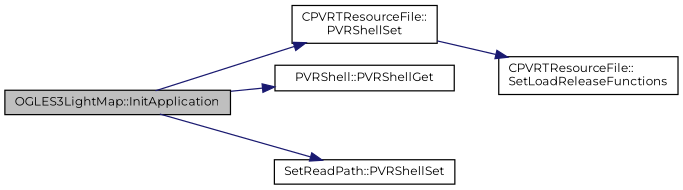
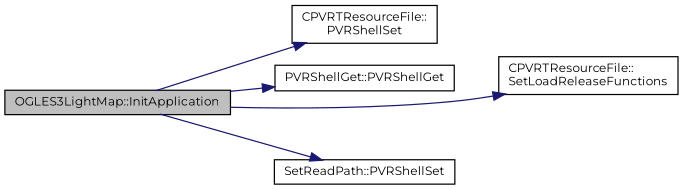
  digraph {
    fontname=Montserrat
    rankdir=LR
    node [color=black fillcolor=white fontname=Montserrat fontsize=10 shape=record style=filled]
    edge [color=midnightblue fontname=Montserrat fontsize=10 labelfontname=Helvetica labelfontsize=10 style=solid]
    n1 [fillcolor=grey75 fontcolor=black height=0.2 label="OGLES3LightMap::InitApplication" width=0.4]
    n2 [height=0.2 label="CPVRTResourceFile::\lPVRShellSet" width=0.4]
-   n3 [height=0.2 label="PVRShell::PVRShellGet" width=0.4]
+   n3 [height=0.2 label="PVRShellGet::PVRShellGet" width=0.4]
    n4 [height=0.2 label="CPVRTResourceFile::\lSetLoadReleaseFunctions" width=0.4]
    n5 [height=0.2 label="SetReadPath::PVRShellSet" width=0.4]
    n1 -> n2
    n1 -> n3
-   n2 -> n4
+   n1 -> n4
    n1 -> n5
  }
